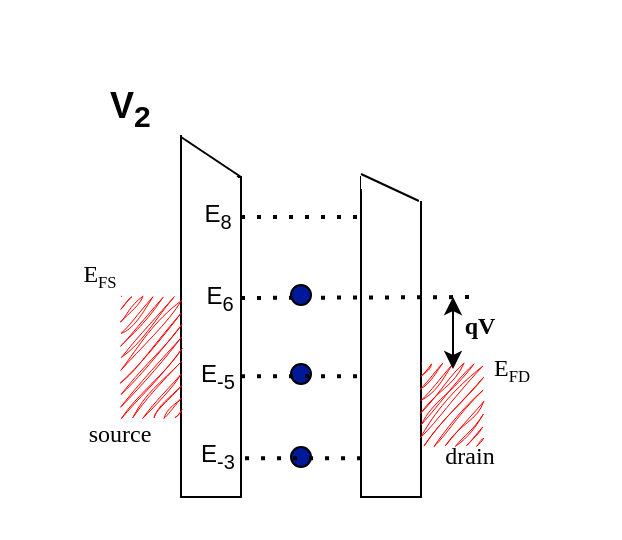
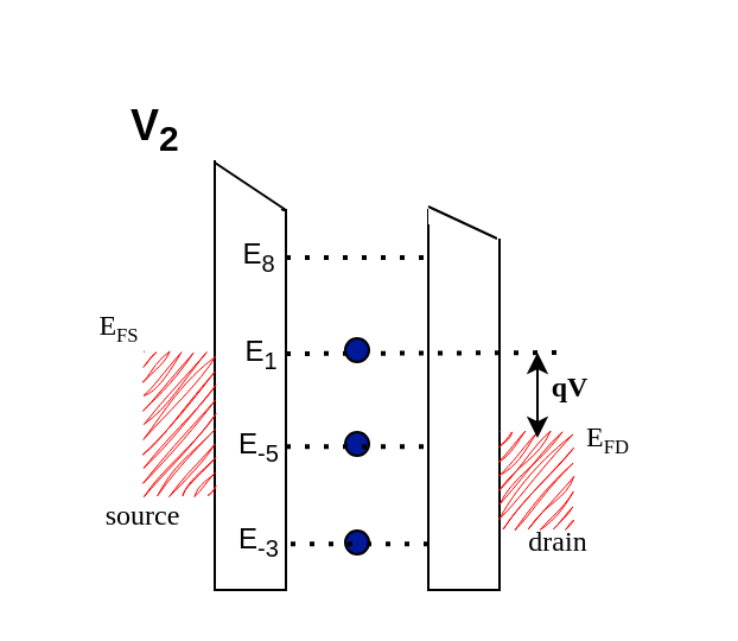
  <mxCell id="0" />
  <mxCell id="1" parent="0" />
  <mxCell id="2" value="" style="rounded=0;whiteSpace=wrap;html=1;" parent="1" vertex="1"><mxGeometry x="90" y="88" width="30" height="160" as="geometry" /></mxCell>
  <mxCell id="3" value="" style="rounded=0;whiteSpace=wrap;html=1;" parent="1" vertex="1"><mxGeometry x="180" y="88" width="30" height="160" as="geometry" /></mxCell>
  <mxCell id="4" value="" style="endArrow=none;dashed=1;html=1;dashPattern=1 3;strokeWidth=2;rounded=0;" parent="1" edge="1"><mxGeometry width="50" height="50" relative="1" as="geometry"><mxPoint x="120" y="108" as="sourcePoint" /><mxPoint x="180" y="108" as="targetPoint" /></mxGeometry></mxCell>
- <mxCell id="5" value="E&lt;sub&gt;6&lt;/sub&gt;" style="text;html=1;strokeColor=none;fillColor=none;align=center;verticalAlign=middle;whiteSpace=wrap;rounded=0;" parent="1" vertex="1"><mxGeometry x="80" y="134" width="60" height="30" as="geometry" /></mxCell>
+ <mxCell id="5" value="E&lt;sub&gt;1&lt;/sub&gt;" style="text;html=1;strokeColor=none;fillColor=none;align=center;verticalAlign=middle;whiteSpace=wrap;rounded=0;" parent="1" vertex="1"><mxGeometry x="80" y="134" width="60" height="30" as="geometry" /></mxCell>
  <mxCell id="6" value="E&lt;sub&gt;8&lt;/sub&gt;" style="text;html=1;strokeColor=none;fillColor=none;align=center;verticalAlign=middle;whiteSpace=wrap;rounded=0;" parent="1" vertex="1"><mxGeometry x="79" y="93" width="60" height="30" as="geometry" /></mxCell>
  <mxCell id="7" value="E&lt;sub&gt;-5&lt;/sub&gt;" style="text;html=1;strokeColor=none;fillColor=none;align=center;verticalAlign=middle;whiteSpace=wrap;rounded=0;" parent="1" vertex="1"><mxGeometry x="79" y="173" width="60" height="30" as="geometry" /></mxCell>
  <mxCell id="8" value="E&lt;sub&gt;-3&lt;/sub&gt;" style="text;html=1;strokeColor=none;fillColor=none;align=center;verticalAlign=middle;whiteSpace=wrap;rounded=0;" parent="1" vertex="1"><mxGeometry x="79" y="213" width="60" height="30" as="geometry" /></mxCell>
  <mxCell id="9" value="" style="ellipse;whiteSpace=wrap;html=1;aspect=fixed;fillColor=#011999;" parent="1" vertex="1"><mxGeometry x="145" y="223" width="10" height="10" as="geometry" /></mxCell>
  <mxCell id="10" value="" style="rounded=0;whiteSpace=wrap;html=1;gradientColor=none;gradientDirection=north;fillColor=#FF0000;shadow=0;sketch=1;curveFitting=1;jiggle=2;glass=0;strokeColor=none;" parent="1" vertex="1"><mxGeometry x="60" y="148" width="30" height="59.75" as="geometry" /></mxCell>
  <mxCell id="11" value="" style="rounded=0;whiteSpace=wrap;html=1;strokeColor=none;sketch=1;curveFitting=1;jiggle=2;fillColor=#FF0000;" parent="1" vertex="1"><mxGeometry x="210" y="181.5" width="30" height="39.75" as="geometry" /></mxCell>
  <mxCell id="12" value="E&lt;span style=&quot;font-size: 10px;&quot;&gt;&lt;sub&gt;FS&lt;/sub&gt;&lt;/span&gt;" style="text;html=1;strokeColor=none;fillColor=none;align=center;verticalAlign=middle;whiteSpace=wrap;rounded=0;fontFamily=Times New Roman;" parent="1" vertex="1"><mxGeometry x="20" y="123" width="60" height="30" as="geometry" /></mxCell>
  <mxCell id="13" value="E&lt;span style=&quot;font-size: 10px;&quot;&gt;&lt;sub&gt;FD&lt;/sub&gt;&lt;/span&gt;" style="text;html=1;strokeColor=none;fillColor=none;align=center;verticalAlign=middle;whiteSpace=wrap;rounded=0;fontFamily=Times New Roman;" parent="1" vertex="1"><mxGeometry x="226" y="170" width="60" height="30" as="geometry" /></mxCell>
  <mxCell id="14" value="source" style="text;html=1;strokeColor=none;fillColor=none;align=center;verticalAlign=middle;whiteSpace=wrap;rounded=0;fontFamily=Times New Roman;" parent="1" vertex="1"><mxGeometry x="30" y="201.5" width="60" height="30" as="geometry" /></mxCell>
  <mxCell id="15" value="drain" style="text;html=1;strokeColor=none;fillColor=none;align=center;verticalAlign=middle;whiteSpace=wrap;rounded=0;fontFamily=Times New Roman;" parent="1" vertex="1"><mxGeometry x="205" y="213" width="60" height="30" as="geometry" /></mxCell>
  <mxCell id="16" value="" style="ellipse;whiteSpace=wrap;html=1;aspect=fixed;fillColor=#011999;" parent="1" vertex="1"><mxGeometry x="145" y="181.5" width="10" height="10" as="geometry" /></mxCell>
  <mxCell id="17" value="" style="endArrow=none;dashed=1;html=1;dashPattern=1 3;strokeWidth=2;rounded=0;" parent="1" edge="1"><mxGeometry width="50" height="50" relative="1" as="geometry"><mxPoint x="120" y="148.5" as="sourcePoint" /><mxPoint x="240" y="148" as="targetPoint" /></mxGeometry></mxCell>
  <mxCell id="18" value="" style="endArrow=none;dashed=1;html=1;dashPattern=1 3;strokeWidth=2;rounded=0;" parent="1" edge="1"><mxGeometry width="50" height="50" relative="1" as="geometry"><mxPoint x="120" y="187.63" as="sourcePoint" /><mxPoint x="180" y="187.63" as="targetPoint" /></mxGeometry></mxCell>
  <mxCell id="19" value="" style="endArrow=none;dashed=1;html=1;dashPattern=1 3;strokeWidth=2;rounded=0;" parent="1" edge="1"><mxGeometry width="50" height="50" relative="1" as="geometry"><mxPoint x="122" y="228.63" as="sourcePoint" /><mxPoint x="182" y="228.63" as="targetPoint" /></mxGeometry></mxCell>
  <mxCell id="20" value="" style="ellipse;whiteSpace=wrap;html=1;aspect=fixed;fillColor=#011999;" parent="1" vertex="1"><mxGeometry x="145" y="142" width="10" height="10" as="geometry" /></mxCell>
  <mxCell id="21" value="" style="endArrow=classic;startArrow=classic;html=1;rounded=0;" parent="1" edge="1"><mxGeometry width="50" height="50" relative="1" as="geometry"><mxPoint x="226" y="184" as="sourcePoint" /><mxPoint x="226" y="148" as="targetPoint" /></mxGeometry></mxCell>
  <mxCell id="22" value="qV" style="text;html=1;strokeColor=none;fillColor=none;align=center;verticalAlign=middle;whiteSpace=wrap;rounded=0;fontFamily=Times New Roman;fontStyle=1" parent="1" vertex="1"><mxGeometry x="210" y="148" width="60" height="30" as="geometry" /></mxCell>
  <mxCell id="23" value="" style="verticalLabelPosition=bottom;verticalAlign=top;html=1;shape=mxgraph.basic.orthogonal_triangle;strokeColor=none;" parent="1" vertex="1"><mxGeometry x="89" y="54" width="30" height="35" as="geometry" /></mxCell>
  <mxCell id="24" value="" style="endArrow=none;html=1;rounded=0;entryX=0;entryY=0;entryDx=0;entryDy=0;entryPerimeter=0;" parent="1" edge="1"><mxGeometry width="50" height="50" relative="1" as="geometry"><mxPoint x="90" y="102" as="sourcePoint" /><mxPoint x="90" y="67" as="targetPoint" /></mxGeometry></mxCell>
  <mxCell id="25" value="" style="endArrow=none;html=1;rounded=0;" parent="1" edge="1"><mxGeometry width="50" height="50" relative="1" as="geometry"><mxPoint x="120" y="88" as="sourcePoint" /><mxPoint x="90" y="68" as="targetPoint" /></mxGeometry></mxCell>
  <mxCell id="26" value="" style="whiteSpace=wrap;html=1;aspect=fixed;strokeColor=none;" parent="1" vertex="1"><mxGeometry x="180" y="64" width="30" height="30" as="geometry" /></mxCell>
  <mxCell id="27" value="" style="endArrow=none;html=1;rounded=0;entryX=0;entryY=0.75;entryDx=0;entryDy=0;exitX=0;exitY=1;exitDx=0;exitDy=0;" parent="1" source="28" target="26" edge="1"><mxGeometry width="50" height="50" relative="1" as="geometry"><mxPoint x="240" y="278" as="sourcePoint" /><mxPoint x="290" y="228" as="targetPoint" /></mxGeometry></mxCell>
  <mxCell id="28" value="" style="whiteSpace=wrap;html=1;aspect=fixed;strokeColor=none;" parent="1" vertex="1"><mxGeometry x="209" y="20" width="80" height="80" as="geometry" /></mxCell>
  <mxCell id="29" value="&lt;h2&gt;V&lt;sub&gt;2&lt;/sub&gt;&lt;/h2&gt;" style="text;html=1;strokeColor=none;fillColor=none;spacing=5;spacingTop=-20;whiteSpace=wrap;overflow=hidden;rounded=0;" vertex="1" parent="1"><mxGeometry x="50" y="38" width="190" height="120" as="geometry" /></mxCell>
